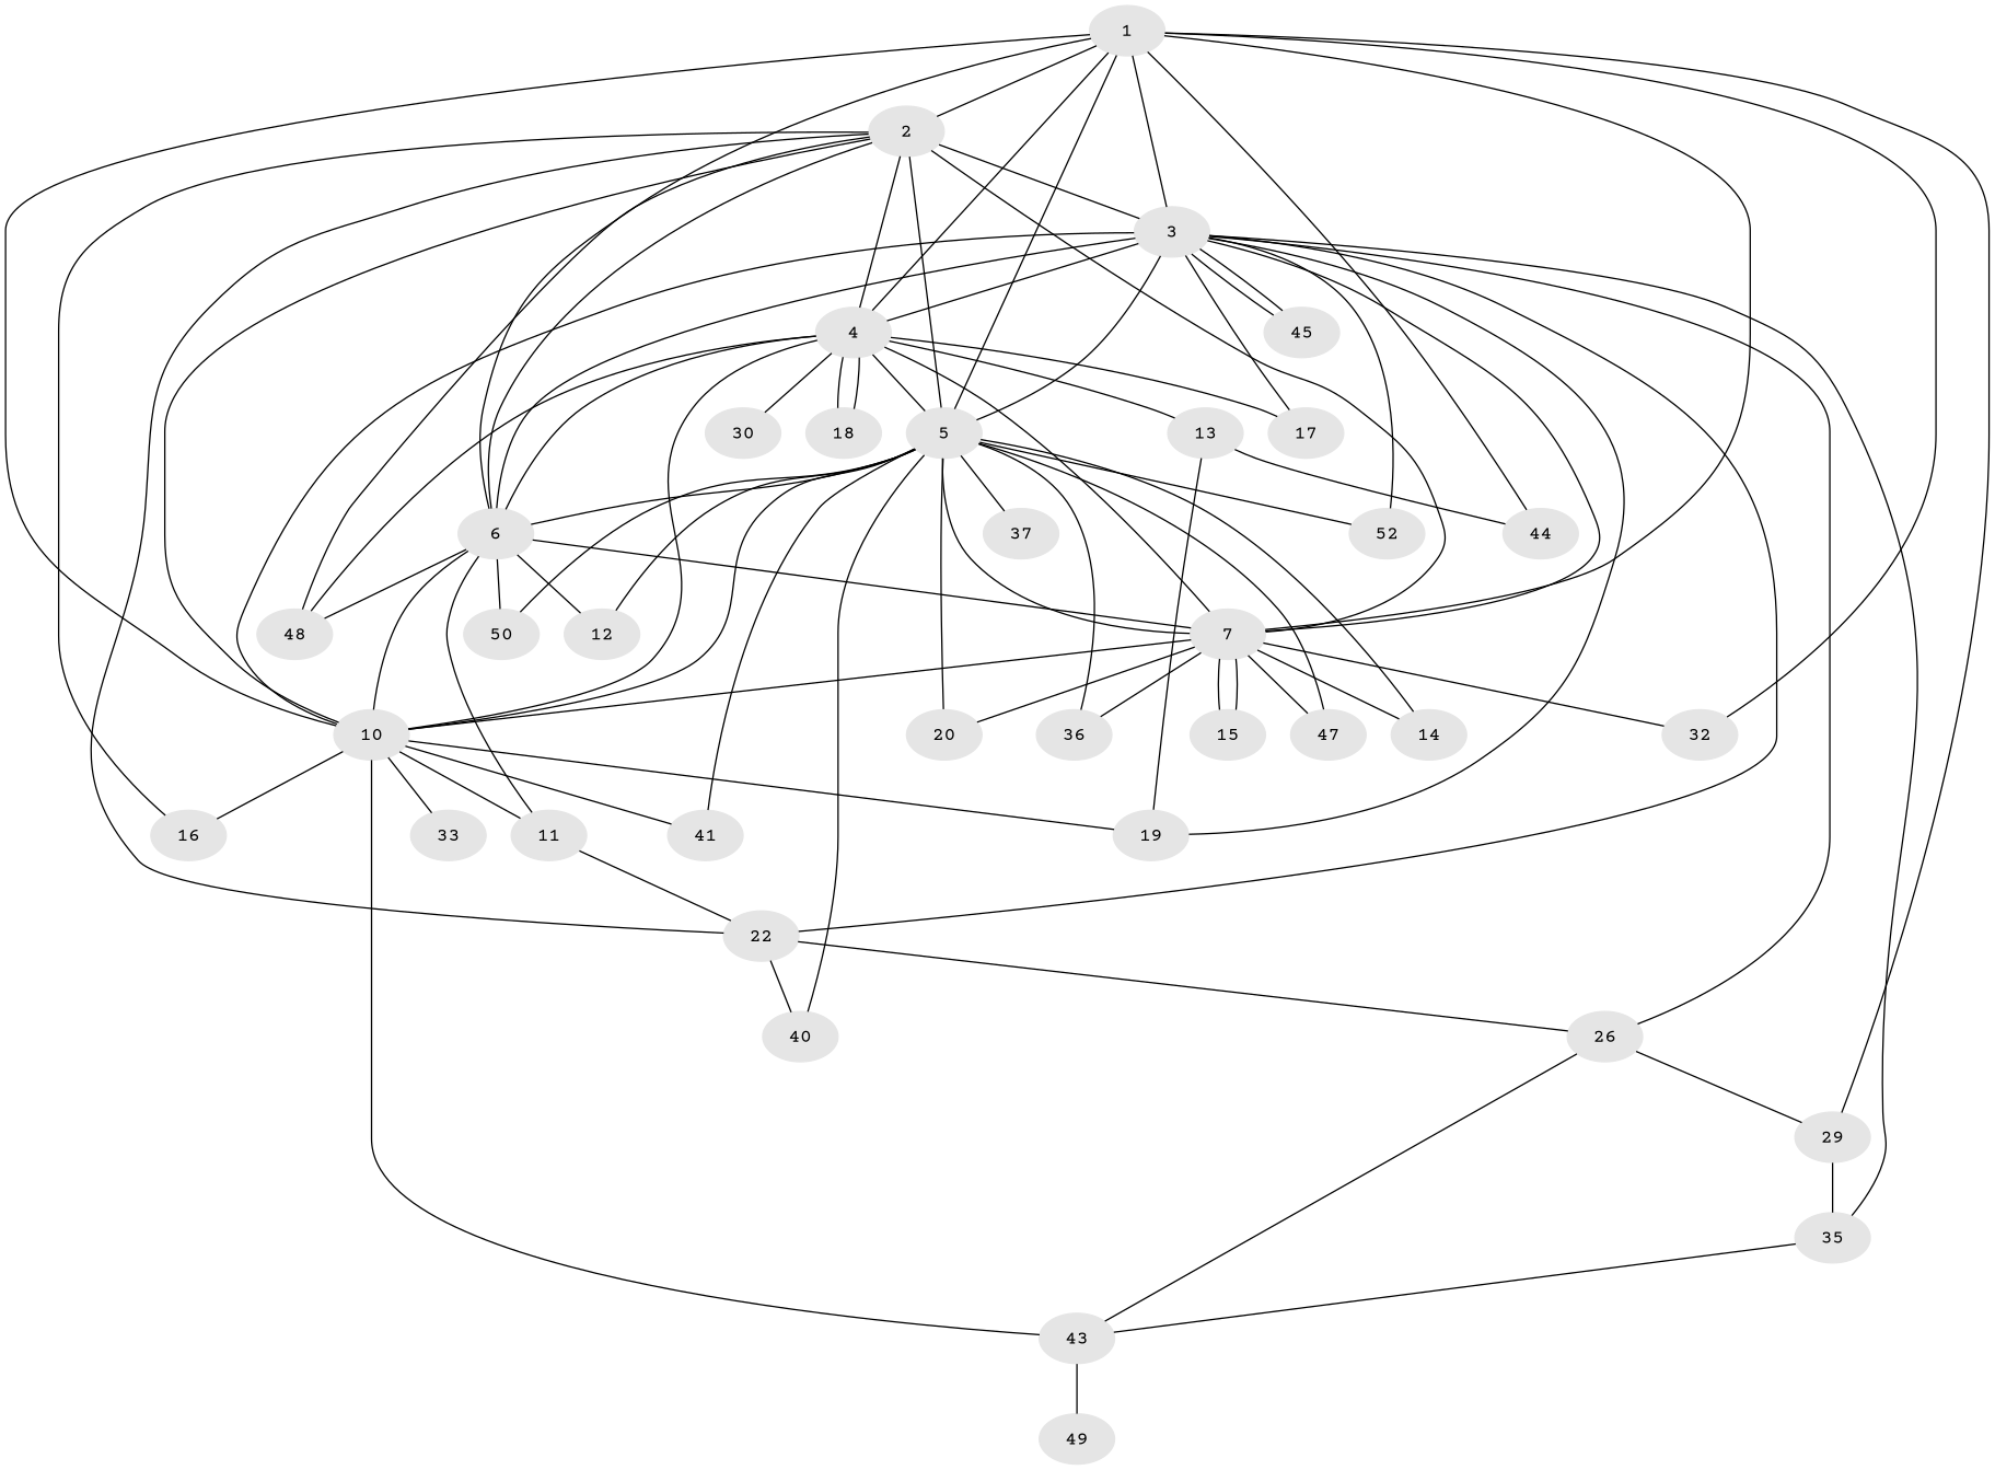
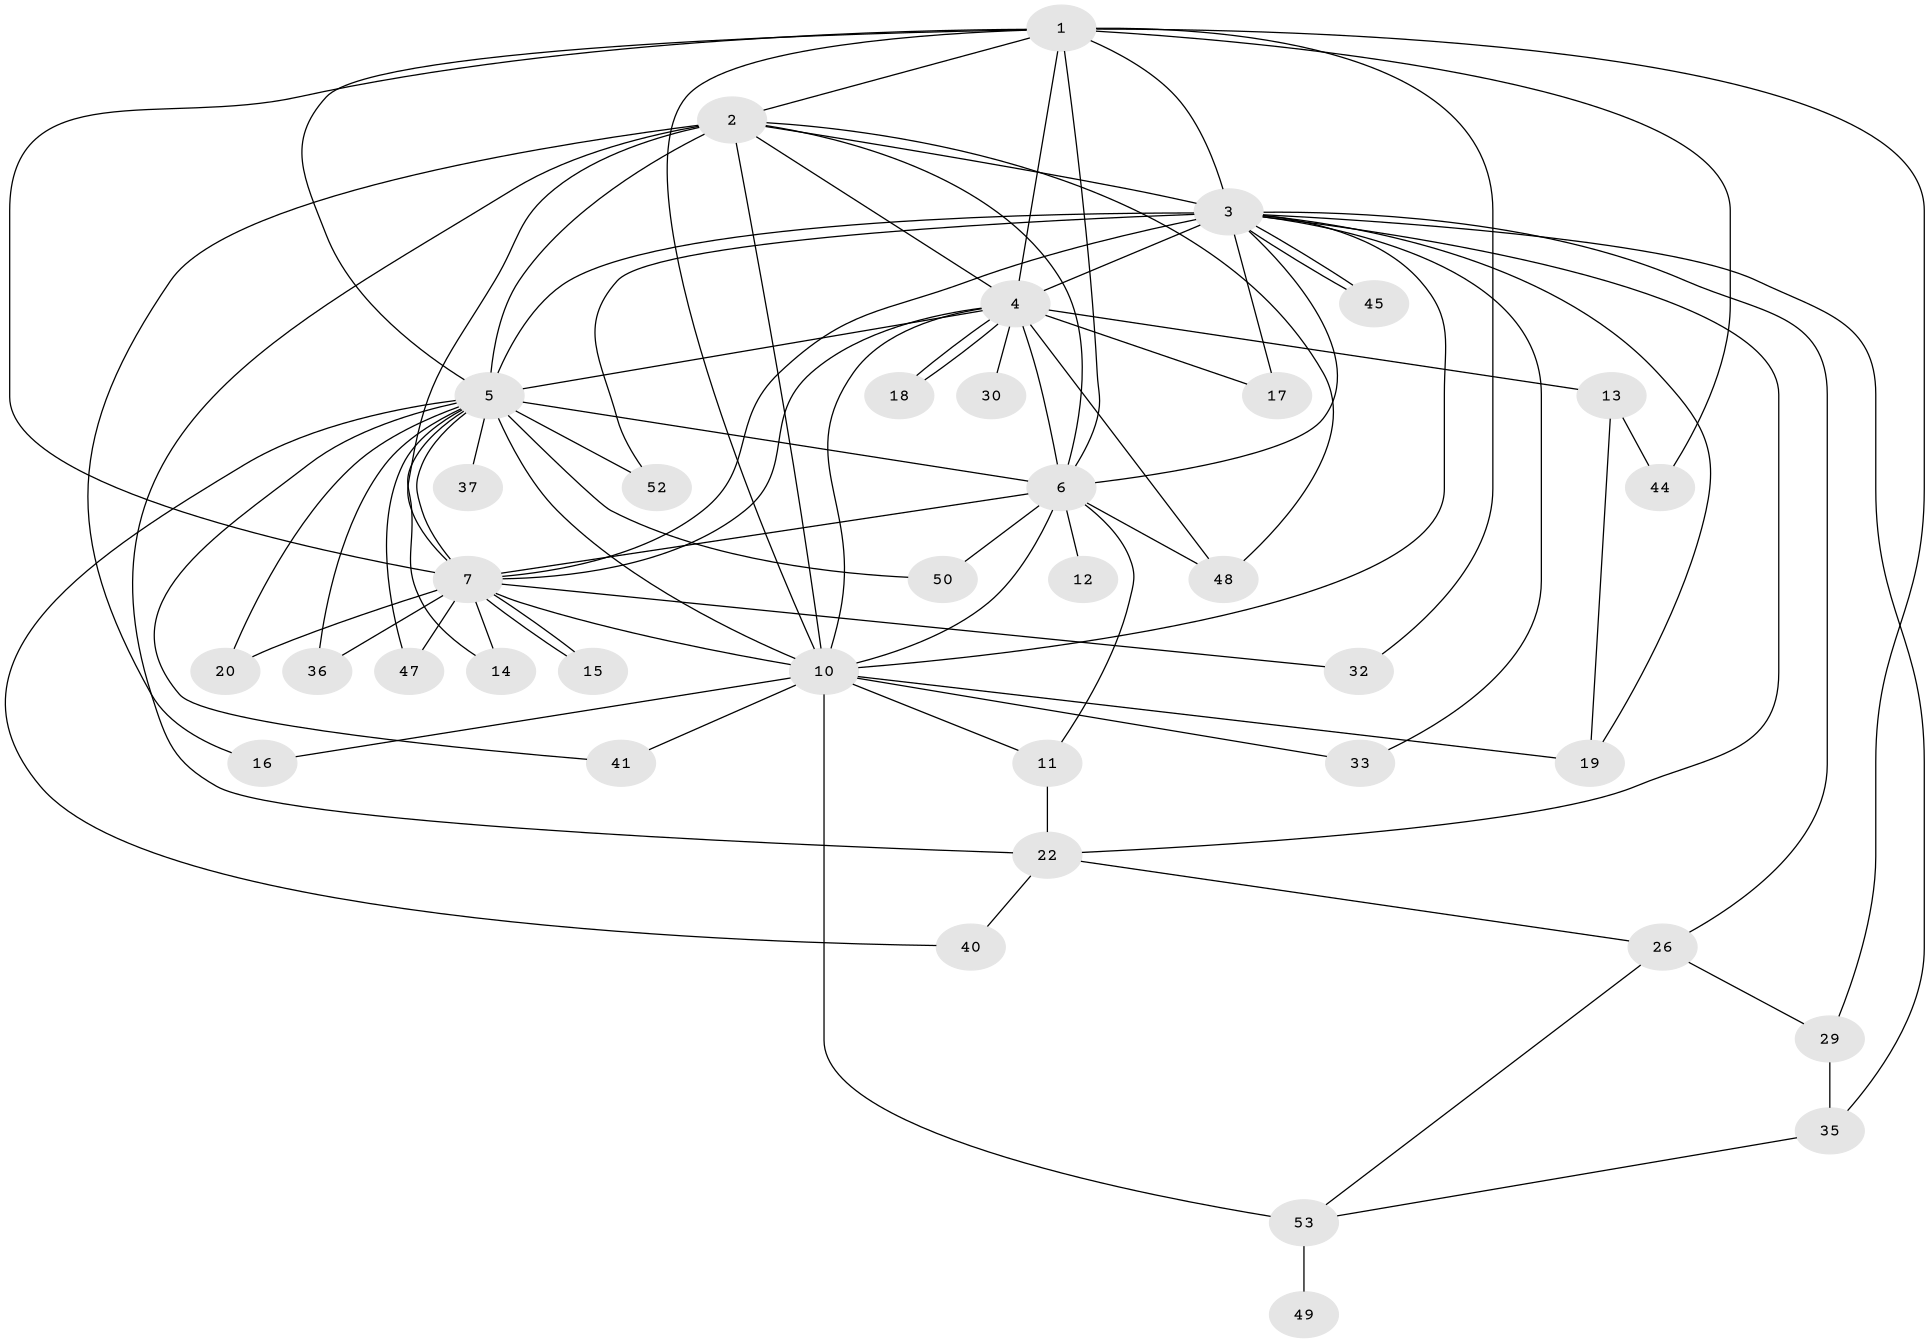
  graph {
    fontname="Courier Prime"
    node [color=gray90 fontname="Courier Prime" style=filled]
    edge [fontname="Courier Prime"]
    1 [super="+27"]
    2 [super="+24"]
    3 [super="+8"]
    4 [super="+38"]
    5 [super="+9"]
    6 [super="+28"]
    7 [super="+21"]
    10 [super="+25"]
    29
    32
    44
    16
    22
    48 [super="+51"]
    17
    19 [super="+53"]
    26 [super="+46"]
    33
    35 [super="+54"]
    45
    52
    13 [super="+31"]
    18
    30 [super="+39"]
    12
    14
    20
    36
    37
    41
    n31 [label=40]
    47
    50
    11 [super="+40"]
    15
-   43
+   43 [label=53]
    49
    1 -- 2
    1 -- 3 [weight=2]
    1 -- 4 [weight=2]
    1 -- 5 [weight=2]
    1 -- 6
    1 -- 7 [weight=2]
    1 -- 10
    1 -- 29
    1 -- 32
    1 -- 44
    2 -- 3 [weight=2]
    2 -- 4
    2 -- 5 [weight=3]
    2 -- 6
    2 -- 7
    2 -- 10
    2 -- 16
    2 -- 22
    2 -- 48
    3 -- 4 [weight=2]
    3 -- 5 [weight=4]
    3 -- 6 [weight=2]
    3 -- 7 [weight=2]
    3 -- 10 [weight=2]
    3 -- 22
    3 -- 17
    3 -- 19
    3 -- 26
+   3 -- 33
    3 -- 35
    3 -- 45
    3 -- 45
    3 -- 52
    4 -- 5 [weight=2]
    4 -- 6 [weight=2]
    4 -- 7
    4 -- 10
    4 -- 48
    4 -- 17
    4 -- 13
    4 -- 18
    4 -- 18
    4 -- 30 [weight=2]
    5 -- 6 [weight=2]
    5 -- 7 [weight=2]
    5 -- 10 [weight=2]
    5 -- 52
-   5 -- 12
    5 -- 14
    5 -- 20
    5 -- 36
    5 -- 37
    5 -- 41
    5 -- n31
    5 -- 47
    5 -- 50
    6 -- 7
    6 -- 10
    6 -- 48
    6 -- 12
    6 -- 50
    6 -- 11
    7 -- 10
    7 -- 32
    7 -- 14
    7 -- 20
    7 -- 36
    7 -- 47
    7 -- 15
    7 -- 15
    10 -- 16
    10 -- 19
    10 -- 33
    10 -- 41
    10 -- 11
    10 -- 43 [weight=2]
    29 -- 35
    22 -- 26
    22 -- n31
    26 -- 29
    26 -- 43
    35 -- 43
    13 -- 44
    13 -- 19
    11 -- 22
    43 -- 49
  }
